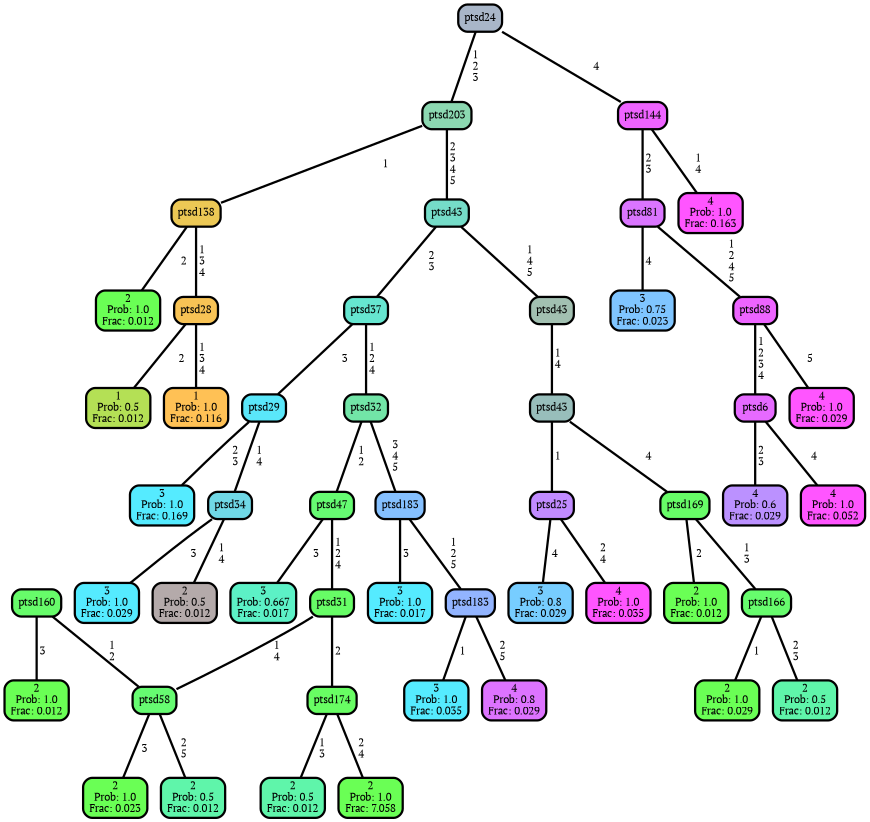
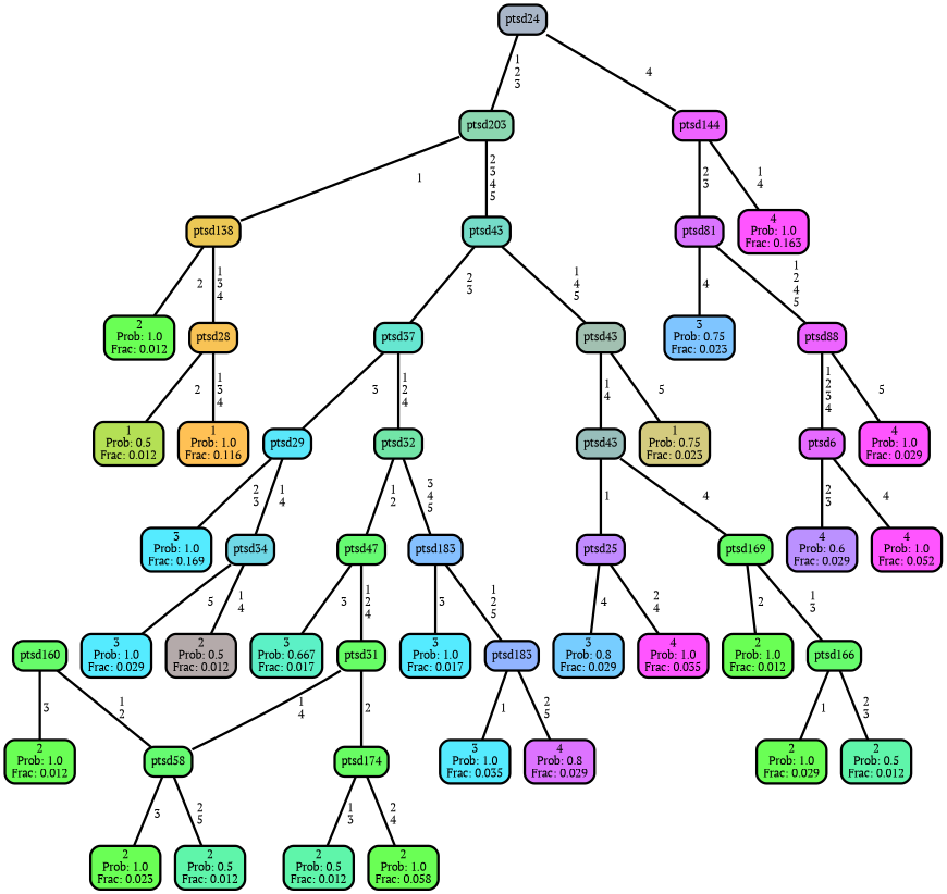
  graph {
    fontname="PT Serif"
    ranksep="0 equally"
    splines=straight
    node [color=black fillcolor="#6aff55" fontcolor=black fontname="PT Serif" penwidth=3 shape=box style="filled, rounded"]
    edge [color=black fontname="PT Serif" penwidth=3]
    n1 [label="2\nProb: 1.0\nFrac: 0.012"]
    n2 [fillcolor="#ecc855" label=ptsd138]
    n3 [fillcolor="#f8c355" label=ptsd28]
    n4 [fillcolor="#b4e055" label="1\nProb: 0.5\nFrac: 0.012"]
    n5 [fillcolor="#ffc155" label="1\nProb: 1.0\nFrac: 0.116"]
    n6 [fillcolor="#8cd8b1" label=ptsd203]
    n7 [fillcolor="#75dcc8" label=ptsd43]
    n8 [fillcolor="#66e6d0" label=ptsd37]
    n9 [fillcolor="#a2c0b1" label=ptsd43]
    n10 [fillcolor="#55ebff" label="3\nProb: 1.0\nFrac: 0.169"]
    n11 [fillcolor="#5ae7fa" label=ptsd29]
    n12 [fillcolor="#70d8e6" label=ptsd34]
    n13 [fillcolor="#55ebff" label="3\nProb: 1.0\nFrac: 0.029"]
    n14 [fillcolor="#b4aaaa" label="2\nProb: 0.5\nFrac: 0.012"]
    n15 [fillcolor="#72e5a7" label=ptsd32]
    n16 [fillcolor="#66fb72" label=ptsd47]
    n17 [fillcolor="#85c0ff" label=ptsd183]
    n18 [fillcolor="#5cf1c6" label="3\nProb: 0.667\nFrac: 0.017"]
    n19 [fillcolor="#67fd66" label=ptsd31]
    n20 [fillcolor="#68fd63" label=ptsd174]
    n21 [fillcolor="#66fb71" label=ptsd58]
    n22 [fillcolor="#5ff5aa" label="2\nProb: 0.5\nFrac: 0.012"]
-   n23 [label="2\nProb: 1.0\nFrac: 7.058"]
+   n23 [label="2\nProb: 1.0\nFrac: 0.058"]
    n24 [fillcolor="#67fc6a" label=ptsd160]
    n25 [label="2\nProb: 1.0\nFrac: 0.012"]
    n26 [label="2\nProb: 1.0\nFrac: 0.023"]
    n27 [fillcolor="#5ff5aa" label="2\nProb: 0.5\nFrac: 0.012"]
    n28 [fillcolor="#55ebff" label="3\nProb: 1.0\nFrac: 0.017"]
    n29 [fillcolor="#92b4ff" label=ptsd183]
    n30 [fillcolor="#55ebff" label="3\nProb: 1.0\nFrac: 0.035"]
    n31 [fillcolor="#dd73ff" label="4\nProb: 0.8\nFrac: 0.029"]
    n32 [fillcolor="#98bebb" label=ptsd43]
+   n33 [fillcolor="#d4cb7f" label="1\nProb: 0.75\nFrac: 0.023"]
    n34 [fillcolor="#77cdff" label="3\nProb: 0.8\nFrac: 0.029"]
    n35 [fillcolor="#c18bff" label=ptsd25]
    n36 [fillcolor="#ff55ff" label="4\nProb: 1.0\nFrac: 0.035"]
    n37 [fillcolor="#67fc67" label=ptsd169]
    n38 [label="2\nProb: 1.0\nFrac: 0.012"]
    n39 [fillcolor="#67fc6d" label=ptsd166]
    n40 [label="2\nProb: 1.0\nFrac: 0.029"]
    n41 [fillcolor="#5ff5aa" label="2\nProb: 0.5\nFrac: 0.012"]
    n42 [fillcolor="#a9b6c8" label=ptsd24]
    n43 [fillcolor="#ee63ff" label=ptsd144]
    n44 [fillcolor="#da75ff" label=ptsd81]
    n45 [fillcolor="#ff55ff" label="4\nProb: 1.0\nFrac: 0.163"]
    n46 [fillcolor="#7fc5ff" label="3\nProb: 0.75\nFrac: 0.023"]
    n47 [fillcolor="#ed64ff" label=ptsd88]
    n48 [fillcolor="#e66aff" label=ptsd6]
    n49 [fillcolor="#ff55ff" label="4\nProb: 1.0\nFrac: 0.029"]
    n50 [fillcolor="#bb91ff" label="4\nProb: 0.6\nFrac: 0.029"]
    n51 [fillcolor="#ff55ff" label="4\nProb: 1.0\nFrac: 0.052"]
    subgraph sub_1 {
      rank=same
    }
    n2 -- n1 [label=" 2"]
    n2 -- n3 [label=" 1\n 3\n 4"]
    n3 -- n4 [label=" 2"]
    n3 -- n5 [label=" 1\n 3\n 4"]
    n6 -- n2 [label=" 1"]
    n6 -- n7 [label=" 2\n 3\n 4\n 5"]
    n7 -- n8 [label=" 2\n 3"]
    n7 -- n9 [label=" 1\n 4\n 5"]
    n8 -- n11 [label=" 3"]
    n8 -- n15 [label=" 1\n 2\n 4"]
    n9 -- n32 [label=" 1\n 4"]
+   n9 -- n33 [label=" 5"]
    n11 -- n10 [label=" 2\n 3"]
    n11 -- n12 [label=" 1\n 4"]
-   n12 -- n13 [label=" 3"]
+   n12 -- n13 [label=" 5"]
    n12 -- n14 [label=" 1\n 4"]
    n15 -- n16 [label=" 1\n 2"]
    n15 -- n17 [label=" 3\n 4\n 5"]
    n16 -- n18 [label=" 3"]
    n16 -- n19 [label=" 1\n 2\n 4"]
    n17 -- n28 [label=" 3"]
    n17 -- n29 [label=" 1\n 2\n 5"]
    n19 -- n20 [label=" 2"]
    n19 -- n21 [label=" 1\n 4"]
    n20 -- n22 [label=" 1\n 3"]
    n20 -- n23 [label=" 2\n 4"]
    n21 -- n26 [label=" 3"]
    n21 -- n27 [label=" 2\n 5"]
    n24 -- n21 [label=" 1\n 2"]
    n24 -- n25 [label=" 3"]
    n29 -- n30 [label=" 1"]
    n29 -- n31 [label=" 2\n 5"]
    n32 -- n35 [label=" 1"]
    n32 -- n37 [label=" 4"]
    n35 -- n34 [label=" 4"]
    n35 -- n36 [label=" 2\n 4"]
    n37 -- n38 [label=" 2"]
    n37 -- n39 [label=" 1\n 3"]
    n39 -- n40 [label=" 1"]
    n39 -- n41 [label=" 2\n 3"]
    n42 -- n6 [label=" 1\n 2\n 3"]
    n42 -- n43 [label=" 4"]
    n43 -- n44 [label=" 2\n 3"]
    n43 -- n45 [label=" 1\n 4"]
    n44 -- n46 [label=" 4"]
    n44 -- n47 [label=" 1\n 2\n 4\n 5"]
    n47 -- n48 [label=" 1\n 2\n 3\n 4"]
    n47 -- n49 [label=" 5"]
    n48 -- n50 [label=" 2\n 3"]
    n48 -- n51 [label=" 4"]
  }
